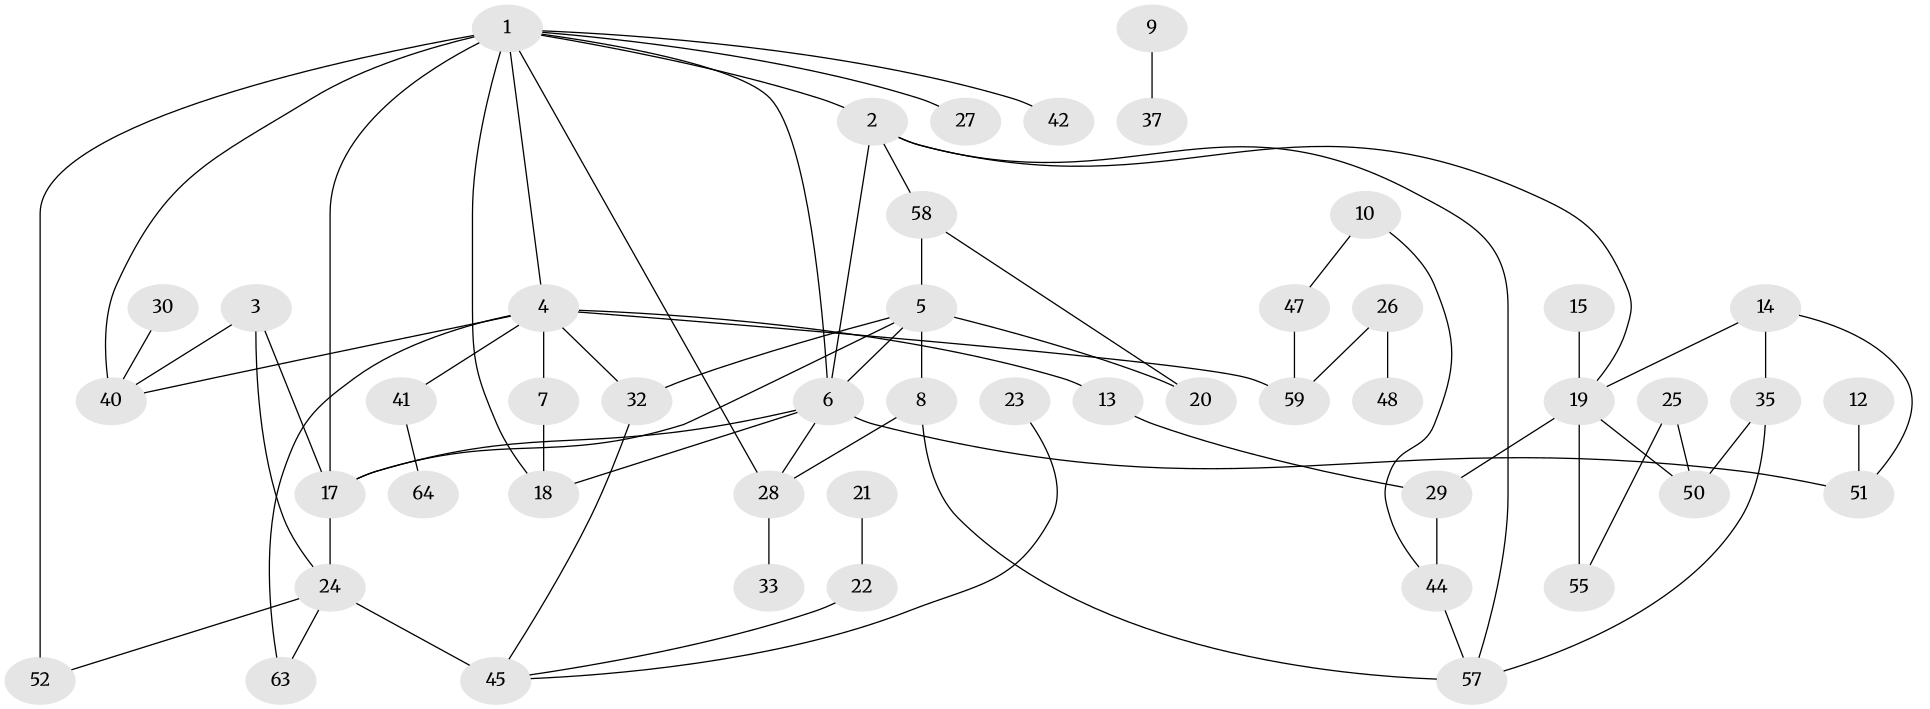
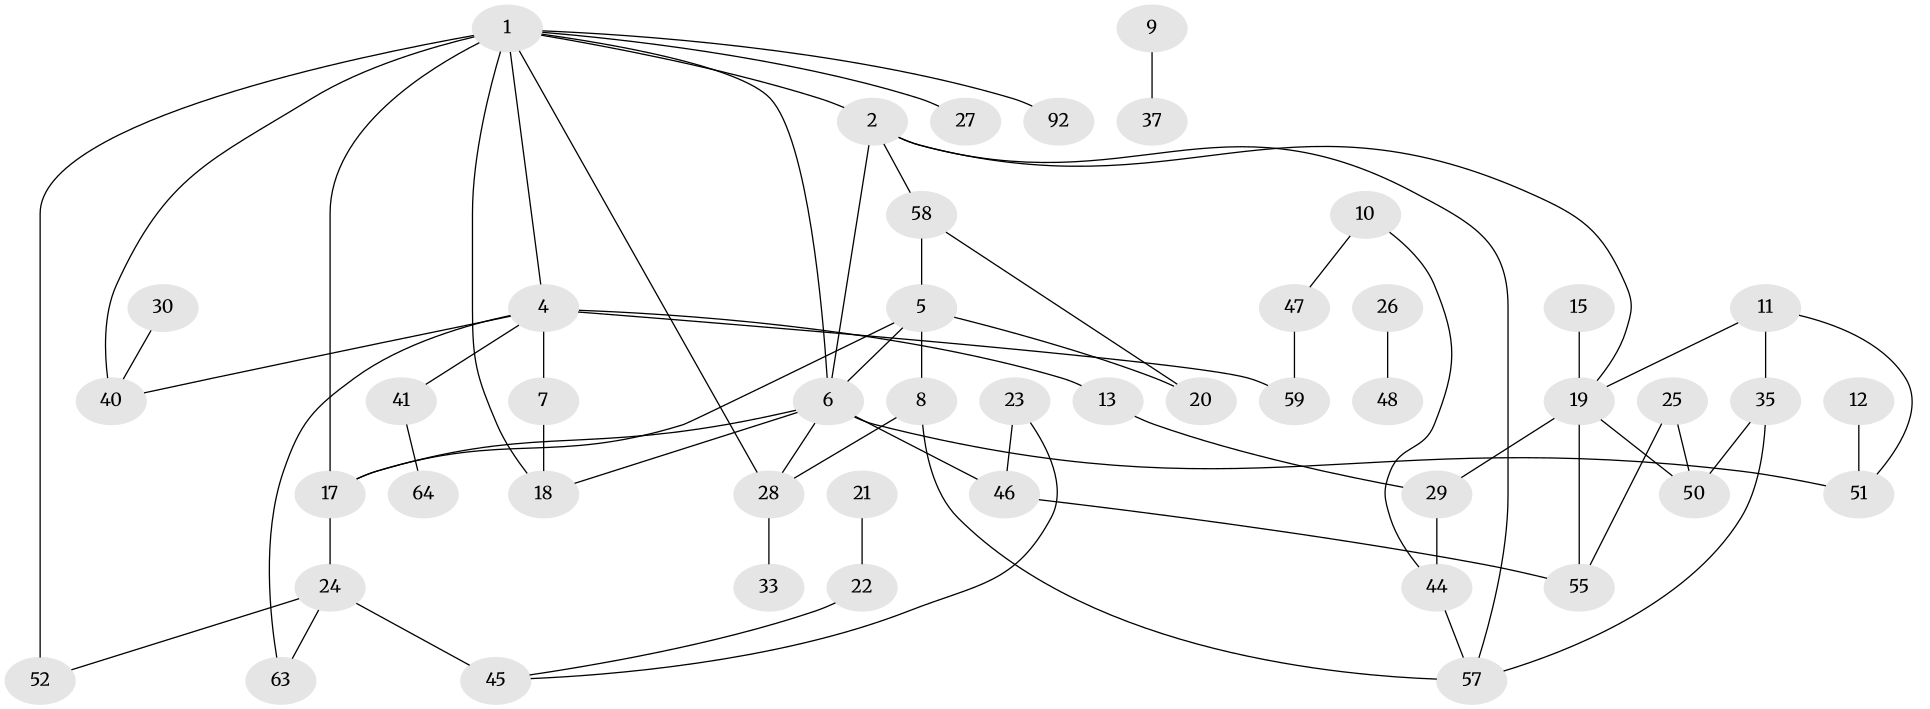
  graph {
    fontname=Merriweather
    node [color=gray90 fontname=Merriweather style=filled]
    edge [fontname=Merriweather weight=1.0]
    1
    2
    4
    6
    17
    18
    27
    28
    40
-   42
+   42 [label=92]
    n11 [label=52]
    19
    57
    58
    7
    13
-   32
    41
    59
    63
+   46
    51
    24
    33
    5
    8
    20
    29
    50
    55
-   3
    45
    64
    9
    37
    10
    44
    47
    12
-   14
+   14 [label=11]
    35
    15
    21
    22
    23
    25
    26
    48
    30
    1 -- 2
    1 -- 4
    1 -- 6
    1 -- 17 [weight=2.0]
    1 -- 18
    1 -- 27
    1 -- 28
    1 -- 40
    1 -- 42
    1 -- n11 [weight=2.0]
    2 -- 6
    2 -- 19
    2 -- 57
    2 -- 58
    4 -- 40
    4 -- 7 [weight=2.0]
    4 -- 13
-   4 -- 32
    4 -- 41
    4 -- 59
    4 -- 63
    6 -- 17
    6 -- 18
    6 -- 28
+   6 -- 46
    6 -- 51
    17 -- 24
    28 -- 33
    19 -- 29
    19 -- 50
    19 -- 55
    58 -- 5
    7 -- 18
    13 -- 29
-   32 -- 45
    41 -- 64
+   46 -- 55
    24 -- n11
    24 -- 63
    24 -- 45 [weight=3.0]
    5 -- 6
    5 -- 17
-   5 -- 32
    5 -- 8
    5 -- 20
    8 -- 28 [weight=2.0]
    8 -- 57
    20 -- 58
    29 -- 44
-   3 -- 17
-   3 -- 40
-   3 -- 24
    9 -- 37
    10 -- 44
    10 -- 47
    44 -- 57
    47 -- 59
    12 -- 51 [weight=2.0]
    14 -- 19
    14 -- 51
    14 -- 35
    35 -- 57
    35 -- 50
    15 -- 19
    21 -- 22
    22 -- 45
+   23 -- 46
    23 -- 45
    25 -- 50
    25 -- 55
-   26 -- 59
    26 -- 48 [weight=2.0]
    30 -- 40
  }
